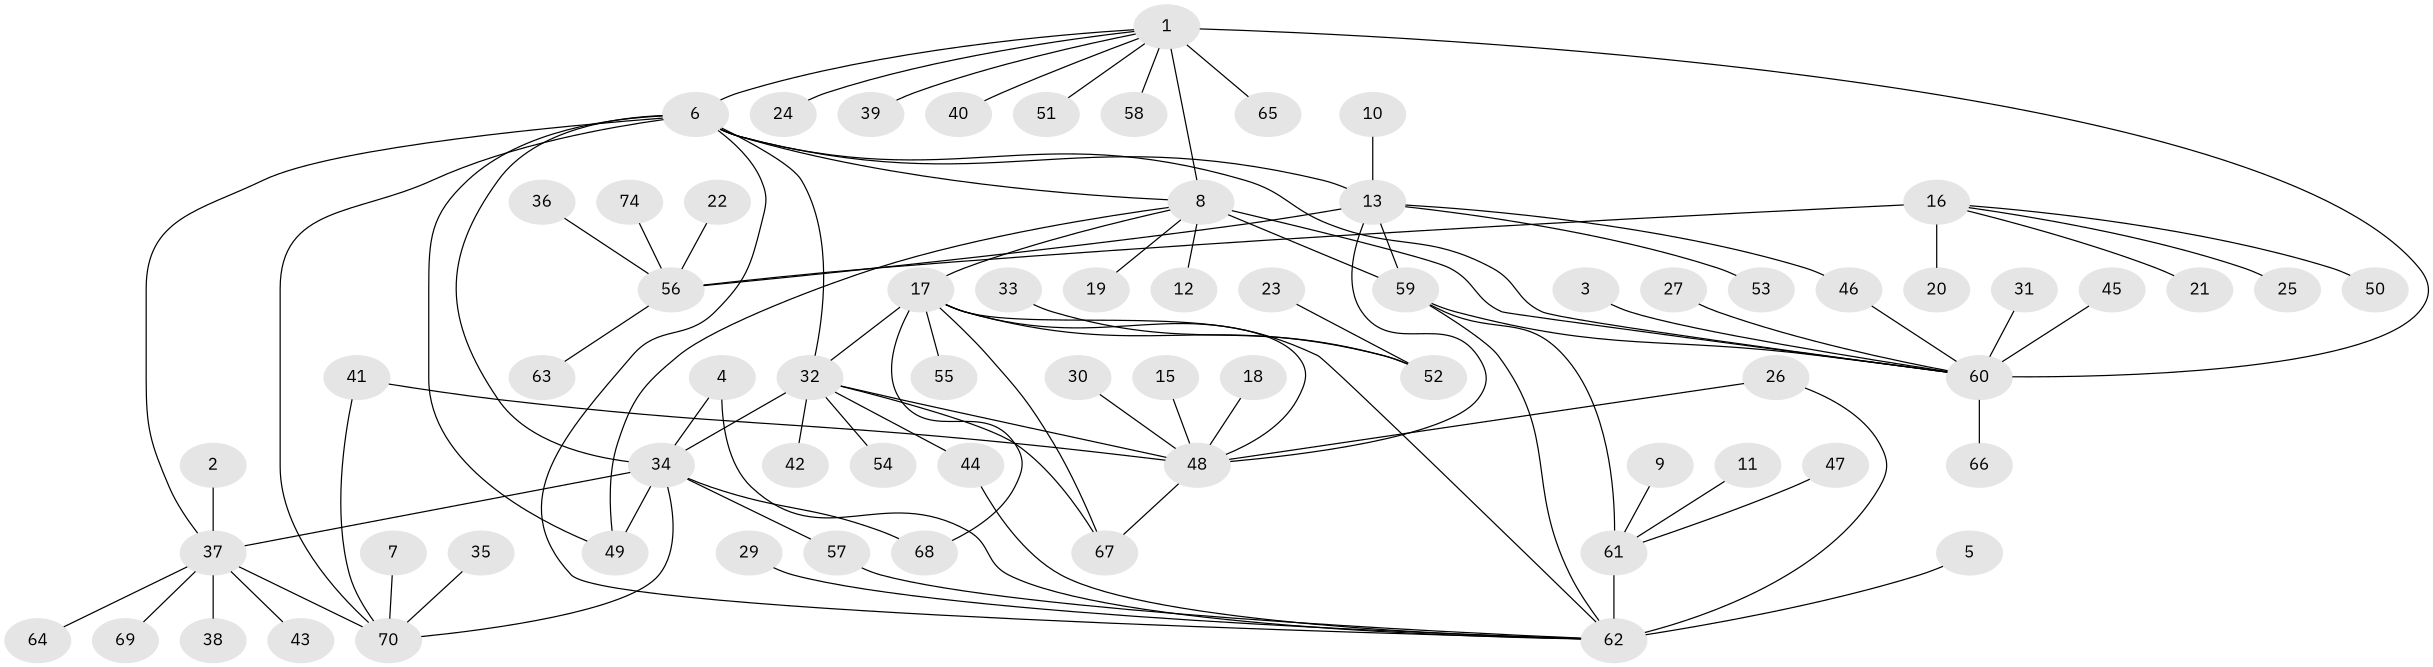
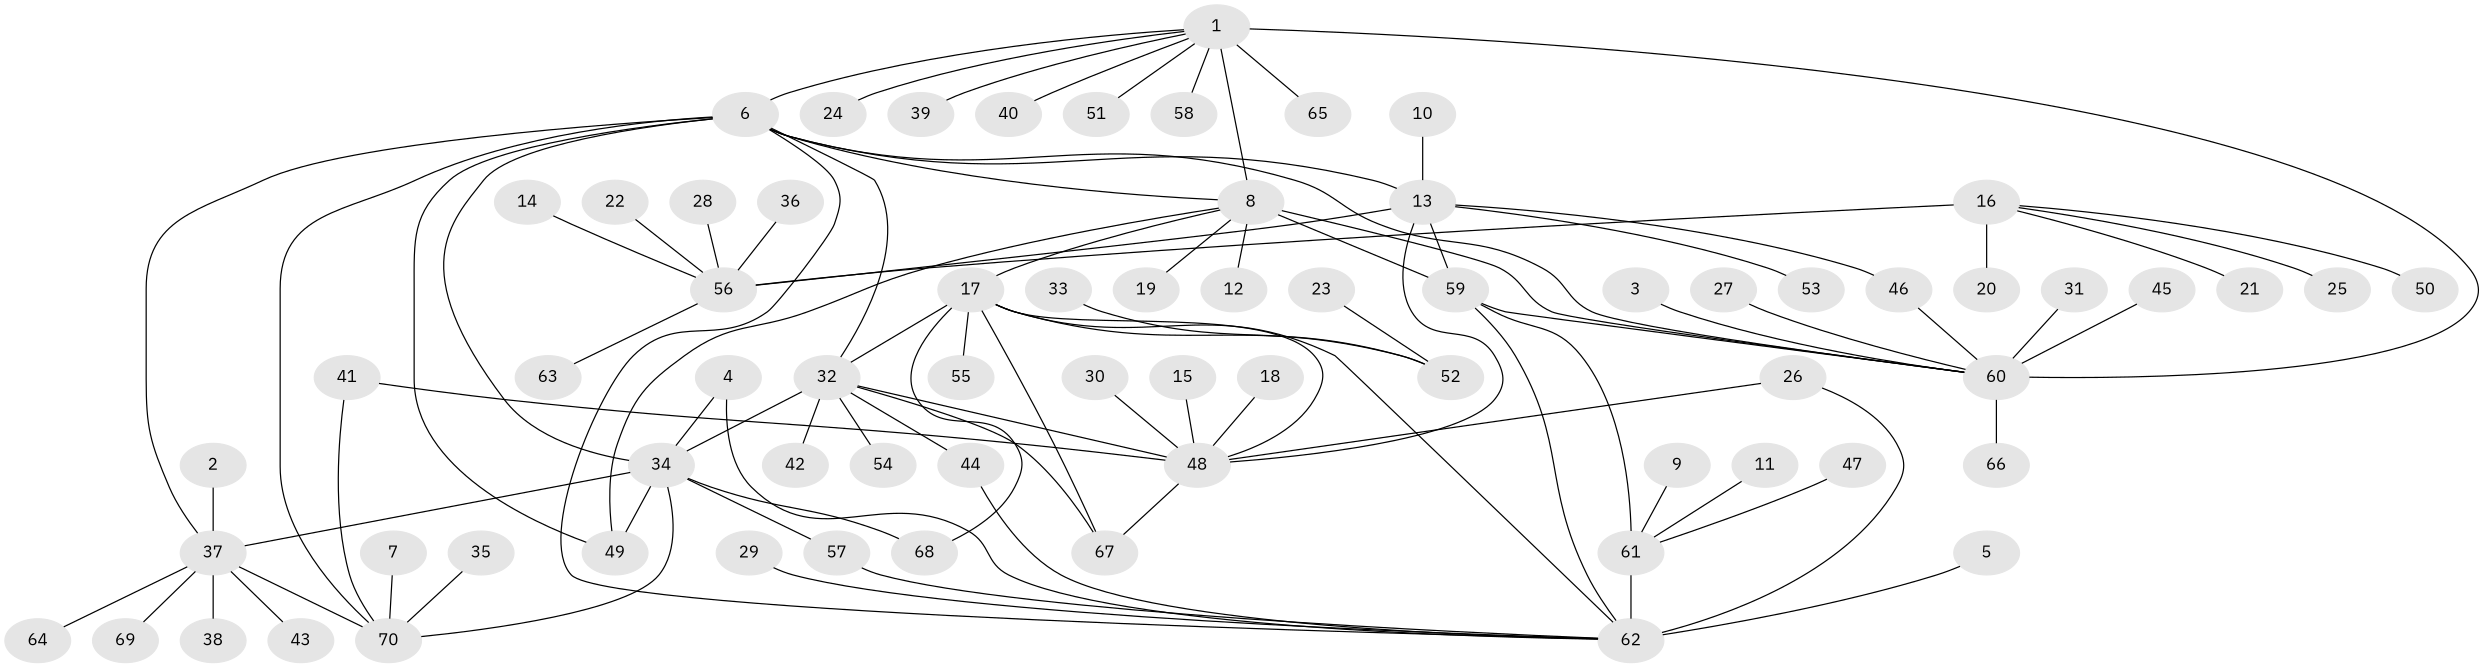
  graph {
    fontname="IBM Plex Sans"
    node [color=gray90 fontname="IBM Plex Sans" style=filled]
    edge [fontname="IBM Plex Sans" weight=1.0]
    1
    6
    8
    24
    39
    40
    51
    58
    60
    65
    37
    34
    62
    13
    32
    49
    70
    12
    17
    19
    59
    66
    2
    38
    43
    64
    69
    3
    4
    68
    57
    5
    46
    48
    53
    56
    67
    42
    44
    54
    7
    55
    52
    61
    9
    10
    11
    16
    20
    21
    25
    50
    63
-   14 [label=74]
+   14
    15
    18
    22
    23
    26
    27
+   28
    29
    30
    31
    33
    45
    35
    36
    41
    47
    1 -- 6 [weight=4.0]
    1 -- 8 [weight=4.0]
    1 -- 24
    1 -- 39
    1 -- 40
    1 -- 51
    1 -- 58
    1 -- 60 [weight=4.0]
    1 -- 65
    6 -- 8
    6 -- 60
    6 -- 37 [weight=2.0]
    6 -- 34 [weight=2.0]
    6 -- 62
    6 -- 13 [weight=2.0]
    6 -- 32
    6 -- 49
    6 -- 70 [weight=2.0]
    8 -- 60
    8 -- 49
    8 -- 12
    8 -- 17
    8 -- 19
    8 -- 59
    60 -- 66
    37 -- 70 [weight=4.0]
    37 -- 38
    37 -- 43
    37 -- 64
    37 -- 69
    34 -- 37 [weight=4.0]
    34 -- 49
    34 -- 70 [weight=4.0]
    34 -- 68
    34 -- 57
    13 -- 59
    13 -- 46
    13 -- 48
    13 -- 53
    13 -- 56 [weight=3.0]
    32 -- 34
    32 -- 48 [weight=4.0]
    32 -- 67 [weight=4.0]
    32 -- 42
    32 -- 44
    32 -- 54
    17 -- 62
    17 -- 32 [weight=4.0]
    17 -- 68
    17 -- 48
    17 -- 67
    17 -- 55
    17 -- 52
    59 -- 60
    59 -- 62 [weight=3.0]
    59 -- 61 [weight=3.0]
    2 -- 37
    3 -- 60
    4 -- 34
    4 -- 62
    57 -- 62
    5 -- 62
    46 -- 60
    48 -- 67
    56 -- 63
    44 -- 62
    7 -- 70
    61 -- 62 [weight=9.0]
    9 -- 61
    10 -- 13
    11 -- 61
    16 -- 56 [weight=3.0]
    16 -- 20
    16 -- 21
    16 -- 25
    16 -- 50
    14 -- 56
    15 -- 48
    18 -- 48
    22 -- 56
    23 -- 52
    26 -- 62
    26 -- 48
    27 -- 60
+   28 -- 56
    29 -- 62
    30 -- 48
    31 -- 60
    33 -- 52
    45 -- 60
    35 -- 70
    36 -- 56
    41 -- 70
    41 -- 48
    47 -- 61
  }
